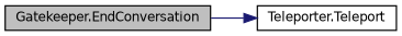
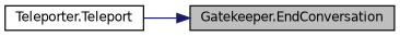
  digraph {
    rankdir=LR
    node [color=black fontname=Helvetica fontsize=10 shape=record style=filled]
    n1 [fillcolor=grey75 fontcolor=black height=0.2 label="Gatekeeper.EndConversation" width=0.4]
    n2 [fillcolor=white height=0.2 label="Teleporter.Teleport" width=0.4]
-   n1 -> n2 [color=midnightblue fontname=Helvetica fontsize=10 labelfontname=Helvetica labelfontsize=10 style=solid]
+   n2 -> n1 [color=midnightblue fontname=Helvetica fontsize=10 labelfontname=Helvetica labelfontsize=10 style=solid]
  }
